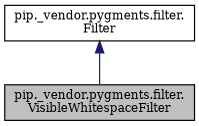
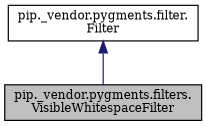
  digraph {
    fontname="DejaVu Serif"
    node [color=black fontname="DejaVu Serif" fontsize=10 shape=record style=filled]
-   n1 [fillcolor=grey75 fontcolor=black height=0.2 label="pip._vendor.pygments.filter.\lVisibleWhitespaceFilter" width=0.4]
+   n1 [fillcolor=grey75 fontcolor=black height=0.2 label="pip._vendor.pygments.filters.\lVisibleWhitespaceFilter" width=0.4]
    n2 [fillcolor=white height=0.2 label="pip._vendor.pygments.filter.\lFilter" width=0.4]
    n2 -> n1 [color=midnightblue dir=back fontname="DejaVu Serif" fontsize=10 labelfontname=Helvetica labelfontsize=10 style=solid]
  }
